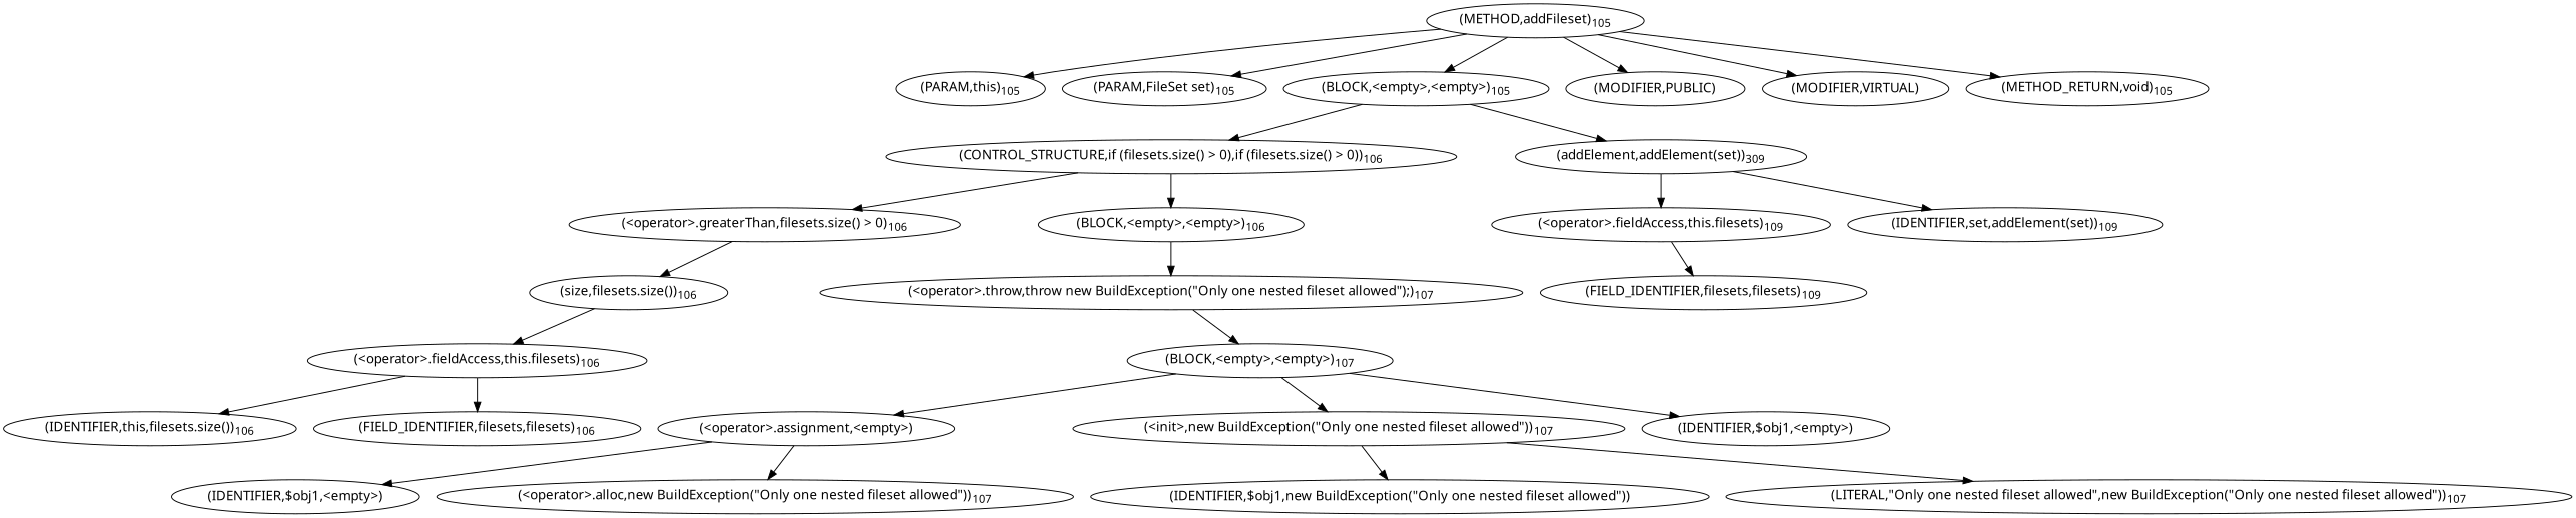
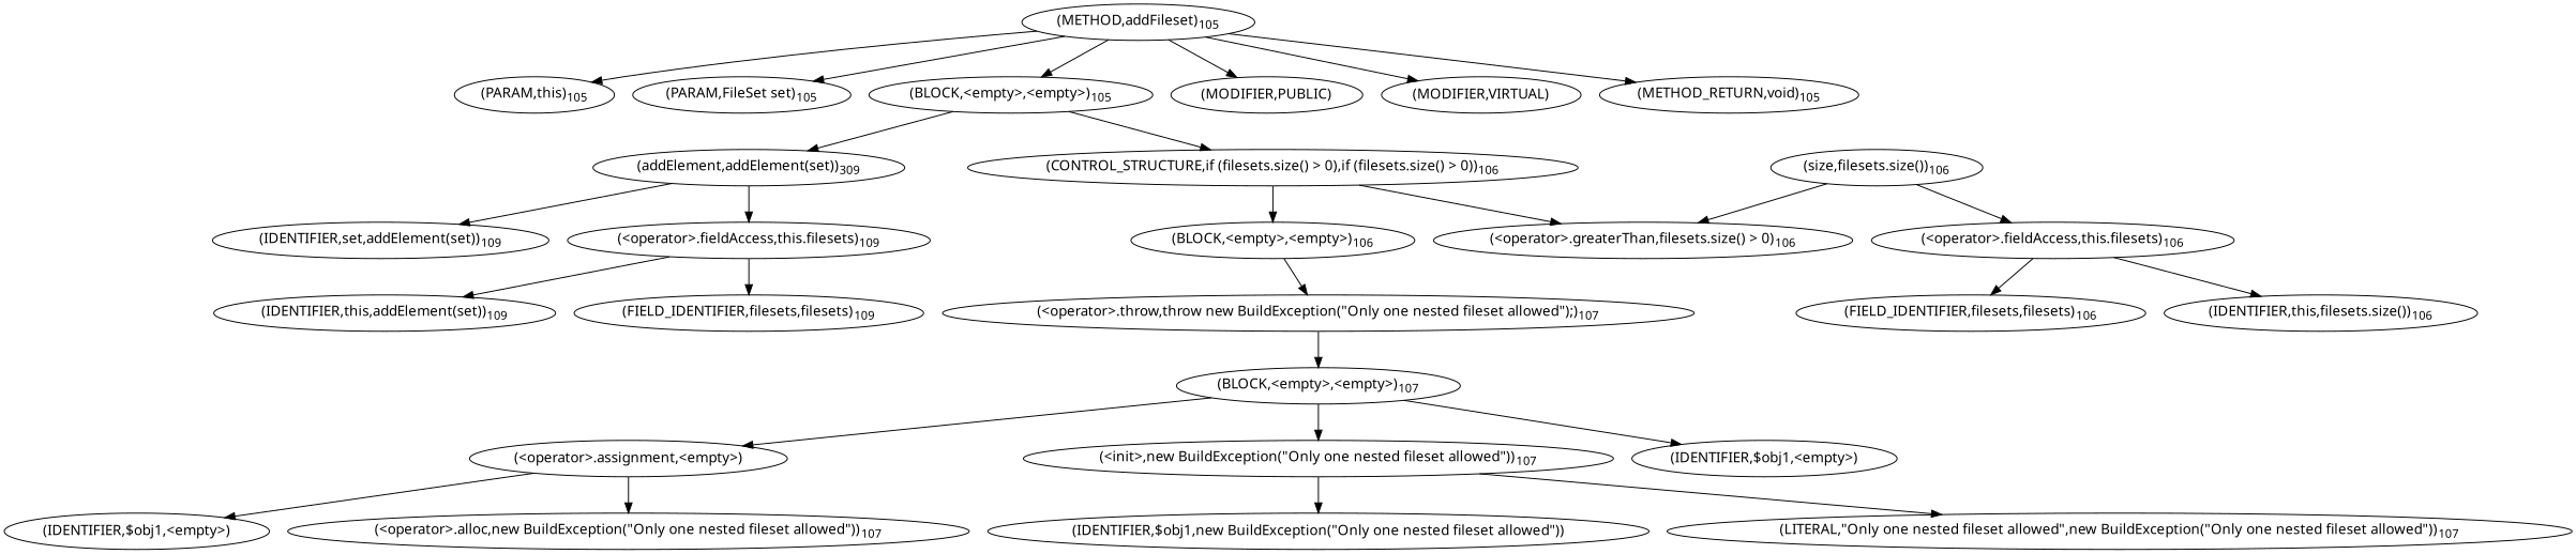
  digraph {
    fontname="Noto Sans"
    node [fontname="Noto Sans"]
    edge [fontname="Noto Sans"]
    n1 [label=<(METHOD,addFileset)<SUB>105</SUB>>]
    n2 [label=<(PARAM,this)<SUB>105</SUB>>]
    n3 [label=<(PARAM,FileSet set)<SUB>105</SUB>>]
    n4 [label=<(BLOCK,&lt;empty&gt;,&lt;empty&gt;)<SUB>105</SUB>>]
    n5 [label=<(MODIFIER,PUBLIC)>]
    n6 [label=<(MODIFIER,VIRTUAL)>]
    n7 [label=<(METHOD_RETURN,void)<SUB>105</SUB>>]
    n8 [label=<(CONTROL_STRUCTURE,if (filesets.size() &gt; 0),if (filesets.size() &gt; 0))<SUB>106</SUB>>]
    n9 [label=<(addElement,addElement(set))<SUB>309</SUB>>]
    n10 [label=<(&lt;operator&gt;.greaterThan,filesets.size() &gt; 0)<SUB>106</SUB>>]
    n11 [label=<(BLOCK,&lt;empty&gt;,&lt;empty&gt;)<SUB>106</SUB>>]
    n12 [label=<(&lt;operator&gt;.fieldAccess,this.filesets)<SUB>109</SUB>>]
    n13 [label=<(IDENTIFIER,set,addElement(set))<SUB>109</SUB>>]
    n14 [label=<(size,filesets.size())<SUB>106</SUB>>]
    n15 [label=<(&lt;operator&gt;.throw,throw new BuildException(&quot;Only one nested fileset allowed&quot;);)<SUB>107</SUB>>]
    n16 [label=<(&lt;operator&gt;.fieldAccess,this.filesets)<SUB>106</SUB>>]
    n17 [label=<(IDENTIFIER,this,filesets.size())<SUB>106</SUB>>]
    n18 [label=<(FIELD_IDENTIFIER,filesets,filesets)<SUB>106</SUB>>]
    n19 [label=<(BLOCK,&lt;empty&gt;,&lt;empty&gt;)<SUB>107</SUB>>]
    n20 [label=<(&lt;operator&gt;.assignment,&lt;empty&gt;)>]
    n21 [label=<(&lt;init&gt;,new BuildException(&quot;Only one nested fileset allowed&quot;))<SUB>107</SUB>>]
    n22 [label=<(IDENTIFIER,$obj1,&lt;empty&gt;)>]
    n23 [label=<(IDENTIFIER,$obj1,&lt;empty&gt;)>]
    n24 [label=<(&lt;operator&gt;.alloc,new BuildException(&quot;Only one nested fileset allowed&quot;))<SUB>107</SUB>>]
    n25 [label=<(IDENTIFIER,$obj1,new BuildException(&quot;Only one nested fileset allowed&quot;))>]
    n26 [label=<(LITERAL,&quot;Only one nested fileset allowed&quot;,new BuildException(&quot;Only one nested fileset allowed&quot;))<SUB>107</SUB>>]
+   n27 [label=<(IDENTIFIER,this,addElement(set))<SUB>109</SUB>>]
    n28 [label=<(FIELD_IDENTIFIER,filesets,filesets)<SUB>109</SUB>>]
    n1 -> n2
    n1 -> n3
    n1 -> n4
    n1 -> n5
    n1 -> n6
    n1 -> n7
    n4 -> n8
    n4 -> n9
    n8 -> n10
    n8 -> n11
    n9 -> n12
    n9 -> n13
-   n10 -> n14
+   n14 -> n10
    n11 -> n15
+   n12 -> n27
    n12 -> n28
    n14 -> n16
    n15 -> n19
    n16 -> n17
    n16 -> n18
    n19 -> n20
    n19 -> n21
    n19 -> n22
    n20 -> n23
    n20 -> n24
    n21 -> n25
    n21 -> n26
  }
